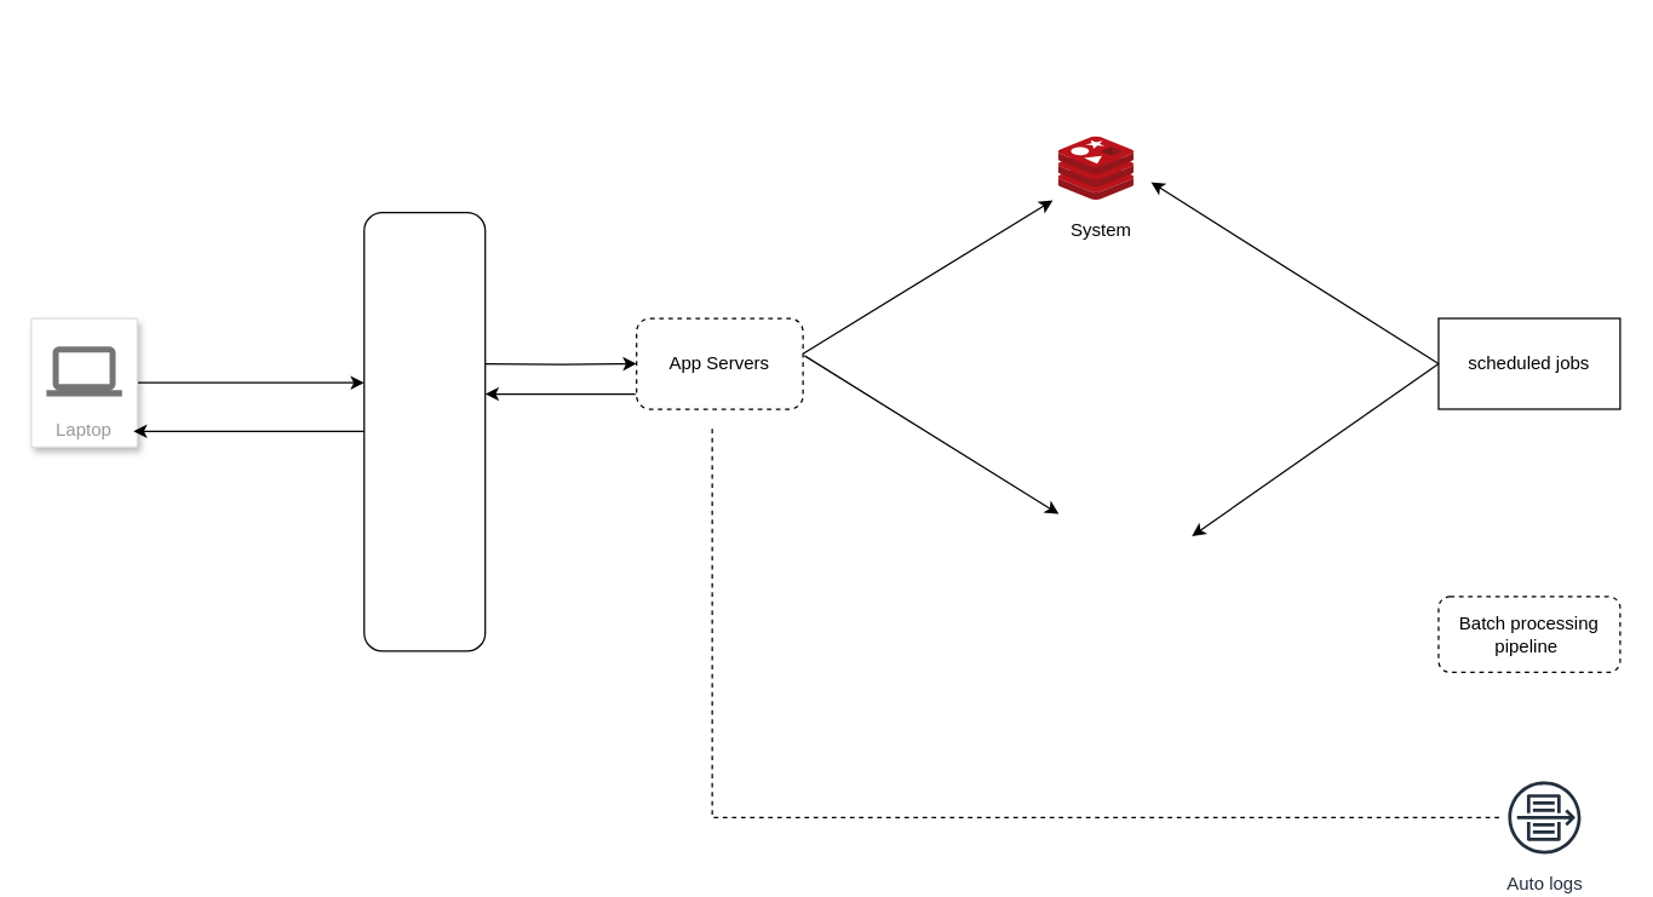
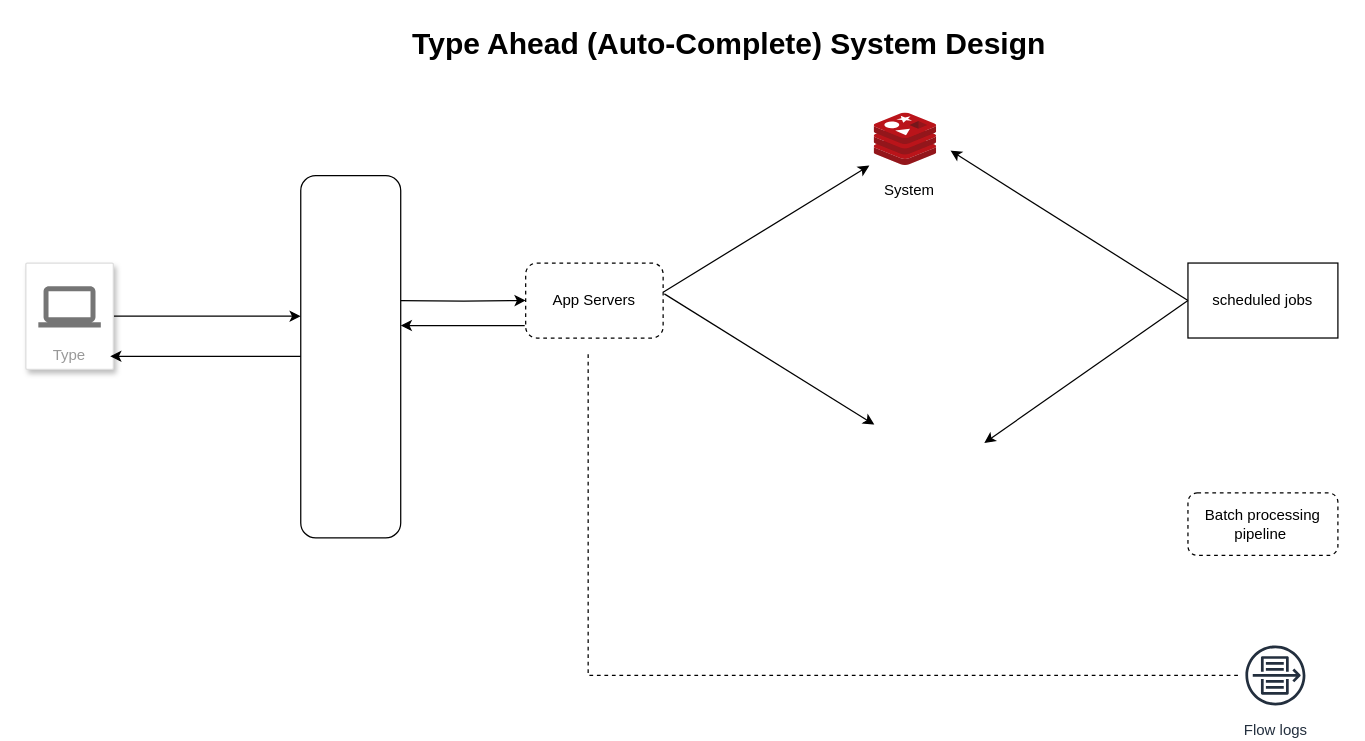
  <mxCell id="0" />
  <mxCell id="1" parent="0" />
  <mxCell id="2" value="" style="group" connectable="0" vertex="1" parent="1"><mxGeometry x="20" y="20" width="1050" height="550" as="geometry" /></mxCell>
  <mxCell id="3" style="edgeStyle=orthogonalEdgeStyle;rounded=0;orthogonalLoop=1;jettySize=auto;html=1;exitX=1;exitY=0.5;exitDx=0;exitDy=0;" edge="1" parent="2" source="4"><mxGeometry relative="1" as="geometry"><mxPoint x="220" y="232.579" as="targetPoint" /></mxGeometry></mxCell>
- <mxCell id="4" value="Laptop" style="strokeColor=#dddddd;shadow=1;strokeWidth=1;rounded=1;absoluteArcSize=1;arcSize=2;labelPosition=center;verticalLabelPosition=middle;align=center;verticalAlign=bottom;spacingLeft=0;fontColor=#999999;fontSize=12;whiteSpace=wrap;spacingBottom=2;html=1;" vertex="1" parent="2"><mxGeometry y="190" width="70" height="85" as="geometry" /></mxCell>
+ <mxCell id="4" value="Type" style="strokeColor=#dddddd;shadow=1;strokeWidth=1;rounded=1;absoluteArcSize=1;arcSize=2;labelPosition=center;verticalLabelPosition=middle;align=center;verticalAlign=bottom;spacingLeft=0;fontColor=#999999;fontSize=12;whiteSpace=wrap;spacingBottom=2;html=1;" vertex="1" parent="2"><mxGeometry y="190" width="70" height="85" as="geometry" /></mxCell>
  <mxCell id="5" value="" style="sketch=0;dashed=0;connectable=0;html=1;fillColor=#757575;strokeColor=none;shape=mxgraph.gcp2.laptop;part=1;" vertex="1" parent="4"><mxGeometry x="0.5" width="50" height="33" relative="1" as="geometry"><mxPoint x="-25" y="18.5" as="offset" /></mxGeometry></mxCell>
  <mxCell id="6" value="" style="group" connectable="0" vertex="1" parent="2"><mxGeometry x="220" y="120" width="80" height="290" as="geometry" /></mxCell>
  <mxCell id="7" value="" style="rounded=1;whiteSpace=wrap;html=1;" vertex="1" parent="6"><mxGeometry width="80" height="290" as="geometry" /></mxCell>
  <mxCell id="8" value="" style="shape=image;html=1;verticalAlign=top;verticalLabelPosition=bottom;labelBackgroundColor=#ffffff;imageAspect=0;aspect=fixed;image=https://cdn0.iconfinder.com/data/icons/phosphor-fill-vol-3/256/number-circle-one-fill-128.png" vertex="1" parent="2"><mxGeometry x="130" y="190" width="38" height="38" as="geometry" /></mxCell>
  <mxCell id="9" style="edgeStyle=orthogonalEdgeStyle;rounded=0;orthogonalLoop=1;jettySize=auto;html=1;" edge="1" parent="2"><mxGeometry relative="1" as="geometry"><mxPoint x="67.5" y="264.62" as="targetPoint" /><mxPoint x="220" y="264.62" as="sourcePoint" /></mxGeometry></mxCell>
  <mxCell id="10" value="App Servers" style="rounded=1;whiteSpace=wrap;html=1;dashed=1;" vertex="1" parent="2"><mxGeometry x="400" y="190" width="110" height="60" as="geometry" /></mxCell>
  <mxCell id="11" style="edgeStyle=orthogonalEdgeStyle;rounded=0;orthogonalLoop=1;jettySize=auto;html=1;" edge="1" parent="2" target="10"><mxGeometry relative="1" as="geometry"><mxPoint x="300" y="220" as="sourcePoint" /></mxGeometry></mxCell>
  <mxCell id="12" style="edgeStyle=orthogonalEdgeStyle;rounded=0;orthogonalLoop=1;jettySize=auto;html=1;exitX=-0.007;exitY=0.834;exitDx=0;exitDy=0;exitPerimeter=0;" edge="1" parent="2" source="10"><mxGeometry relative="1" as="geometry"><mxPoint x="300" y="240" as="targetPoint" /><mxPoint x="390" y="240.31" as="sourcePoint" /></mxGeometry></mxCell>
  <mxCell id="13" value="" style="shape=image;html=1;verticalAlign=top;verticalLabelPosition=bottom;labelBackgroundColor=#ffffff;imageAspect=0;aspect=fixed;image=https://cdn0.iconfinder.com/data/icons/phosphor-fill-vol-3/256/number-circle-two-fill-128.png" vertex="1" parent="2"><mxGeometry x="342" y="200" width="18" height="18" as="geometry" /></mxCell>
  <mxCell id="14" value="" style="image;sketch=0;aspect=fixed;html=1;points=[];align=center;fontSize=12;image=img/lib/mscae/Cache_Redis_Product.svg;" vertex="1" parent="2"><mxGeometry x="679" y="70" width="50" height="42" as="geometry" /></mxCell>
  <mxCell id="15" value="" style="shape=image;html=1;verticalAlign=top;verticalLabelPosition=bottom;labelBackgroundColor=#ffffff;imageAspect=0;aspect=fixed;image=https://cdn1.iconfinder.com/data/icons/unicons-line-vol-2/24/database-128.png" vertex="1" parent="2"><mxGeometry x="679" y="290" width="88" height="88" as="geometry" /></mxCell>
  <mxCell id="16" value="" style="endArrow=classic;html=1;rounded=0;exitX=1.045;exitY=0.389;exitDx=0;exitDy=0;exitPerimeter=0;entryX=-0.08;entryY=1;entryDx=0;entryDy=0;entryPerimeter=0;" edge="1" parent="2" target="14"><mxGeometry width="50" height="50" relative="1" as="geometry"><mxPoint x="510" y="213.34" as="sourcePoint" /><mxPoint x="685.05" y="170" as="targetPoint" /></mxGeometry></mxCell>
  <mxCell id="17" value="" style="endArrow=classic;html=1;rounded=0;exitX=1.009;exitY=0.411;exitDx=0;exitDy=0;exitPerimeter=0;entryX=0;entryY=0.333;entryDx=0;entryDy=0;entryPerimeter=0;" edge="1" parent="2" source="10" target="15"><mxGeometry width="50" height="50" relative="1" as="geometry"><mxPoint x="640" y="220" as="sourcePoint" /><mxPoint x="690" y="170" as="targetPoint" /></mxGeometry></mxCell>
  <mxCell id="18" value="" style="shape=image;html=1;verticalAlign=top;verticalLabelPosition=bottom;labelBackgroundColor=#ffffff;imageAspect=0;aspect=fixed;image=https://cdn0.iconfinder.com/data/icons/phosphor-fill-vol-3/256/number-circle-three-fill-128.png" vertex="1" parent="2"><mxGeometry x="590" y="130" width="20" height="20" as="geometry" /></mxCell>
  <mxCell id="19" value="" style="shape=image;html=1;verticalAlign=top;verticalLabelPosition=bottom;labelBackgroundColor=#ffffff;imageAspect=0;aspect=fixed;image=https://cdn0.iconfinder.com/data/icons/phosphor-fill-vol-3/256/number-circle-four-fill-128.png" vertex="1" parent="2"><mxGeometry x="590" y="275" width="24" height="24" as="geometry" /></mxCell>
  <mxCell id="20" value="System&amp;nbsp;" style="text;html=1;align=center;verticalAlign=middle;whiteSpace=wrap;rounded=0;" vertex="1" parent="2"><mxGeometry x="679" y="112" width="60" height="40" as="geometry" /></mxCell>
  <mxCell id="21" value="scheduled jobs" style="whiteSpace=wrap;html=1;rounded=0;" vertex="1" parent="2"><mxGeometry x="930" y="190" width="120" height="60" as="geometry" /></mxCell>
  <mxCell id="22" value="Batch processing pipeline&amp;nbsp;" style="rounded=1;whiteSpace=wrap;html=1;dashed=1;" vertex="1" parent="2"><mxGeometry x="930" y="374" width="120" height="50" as="geometry" /></mxCell>
  <mxCell id="23" value="" style="endArrow=classic;html=1;rounded=0;" edge="1" parent="2"><mxGeometry width="50" height="50" relative="1" as="geometry"><mxPoint x="930" y="220" as="sourcePoint" /><mxPoint x="740" y="100" as="targetPoint" /></mxGeometry></mxCell>
  <mxCell id="24" value="" style="endArrow=classic;html=1;rounded=0;entryX=1;entryY=0.5;entryDx=0;entryDy=0;exitX=0;exitY=0.5;exitDx=0;exitDy=0;" edge="1" parent="2" source="21" target="15"><mxGeometry width="50" height="50" relative="1" as="geometry"><mxPoint x="920" y="220" as="sourcePoint" /><mxPoint x="760" y="230" as="targetPoint" /></mxGeometry></mxCell>
  <mxCell id="25" value="" style="shape=image;html=1;verticalAlign=top;verticalLabelPosition=bottom;labelBackgroundColor=#ffffff;imageAspect=0;aspect=fixed;image=https://cdn0.iconfinder.com/data/icons/phosphor-fill-vol-3/256/number-square-seven-fill-128.png" vertex="1" parent="2"><mxGeometry x="840" y="280" width="30" height="30" as="geometry" /></mxCell>
  <mxCell id="26" value="" style="shape=image;html=1;verticalAlign=top;verticalLabelPosition=bottom;labelBackgroundColor=#ffffff;imageAspect=0;aspect=fixed;image=https://cdn0.iconfinder.com/data/icons/phosphor-fill-vol-3/256/number-circle-eight-fill-128.png" vertex="1" parent="2"><mxGeometry x="850" y="140" width="30" height="30" as="geometry" /></mxCell>
- <mxCell id="27" value="Auto logs" style="sketch=0;outlineConnect=0;fontColor=#232F3E;gradientColor=none;strokeColor=#232F3E;fillColor=#ffffff;dashed=0;verticalLabelPosition=bottom;verticalAlign=top;align=center;html=1;fontSize=12;fontStyle=0;aspect=fixed;shape=mxgraph.aws4.resourceIcon;resIcon=mxgraph.aws4.flow_logs;" vertex="1" parent="2"><mxGeometry x="970" y="490" width="60" height="60" as="geometry" /></mxCell>
+ <mxCell id="27" value="Flow logs" style="sketch=0;outlineConnect=0;fontColor=#232F3E;gradientColor=none;strokeColor=#232F3E;fillColor=#ffffff;dashed=0;verticalLabelPosition=bottom;verticalAlign=top;align=center;html=1;fontSize=12;fontStyle=0;aspect=fixed;shape=mxgraph.aws4.resourceIcon;resIcon=mxgraph.aws4.flow_logs;" vertex="1" parent="2"><mxGeometry x="970" y="490" width="60" height="60" as="geometry" /></mxCell>
  <mxCell id="28" value="" style="endArrow=none;dashed=1;html=1;rounded=0;" edge="1" parent="2" source="27"><mxGeometry width="50" height="50" relative="1" as="geometry"><mxPoint x="910" y="560" as="sourcePoint" /><mxPoint x="450" y="260" as="targetPoint" /><Array as="points"><mxPoint x="450" y="520" /></Array></mxGeometry></mxCell>
  <mxCell id="29" value="" style="shape=image;html=1;verticalAlign=top;verticalLabelPosition=bottom;labelBackgroundColor=#ffffff;imageAspect=0;aspect=fixed;image=https://cdn0.iconfinder.com/data/icons/phosphor-fill-vol-3/256/number-circle-five-fill-128.png" vertex="1" parent="2"><mxGeometry x="961" y="442" width="30" height="30" as="geometry" /></mxCell>
  <mxCell id="30" value="" style="shape=image;html=1;verticalAlign=top;verticalLabelPosition=bottom;labelBackgroundColor=#ffffff;imageAspect=0;aspect=fixed;image=https://cdn0.iconfinder.com/data/icons/phosphor-fill-vol-3/256/number-circle-six-fill-128.png" vertex="1" parent="2"><mxGeometry x="970" y="290" width="21" height="21" as="geometry" /></mxCell>
+ <mxCell id="31" value="&lt;b&gt;&lt;font style=&quot;font-size: 24px;&quot;&gt;Type Ahead (Auto-Complete) System Design&lt;/font&gt;&lt;/b&gt;" style="text;html=1;align=center;verticalAlign=middle;whiteSpace=wrap;rounded=0;" vertex="1" parent="2"><mxGeometry x="168" width="790" height="30" as="geometry" /></mxCell>
